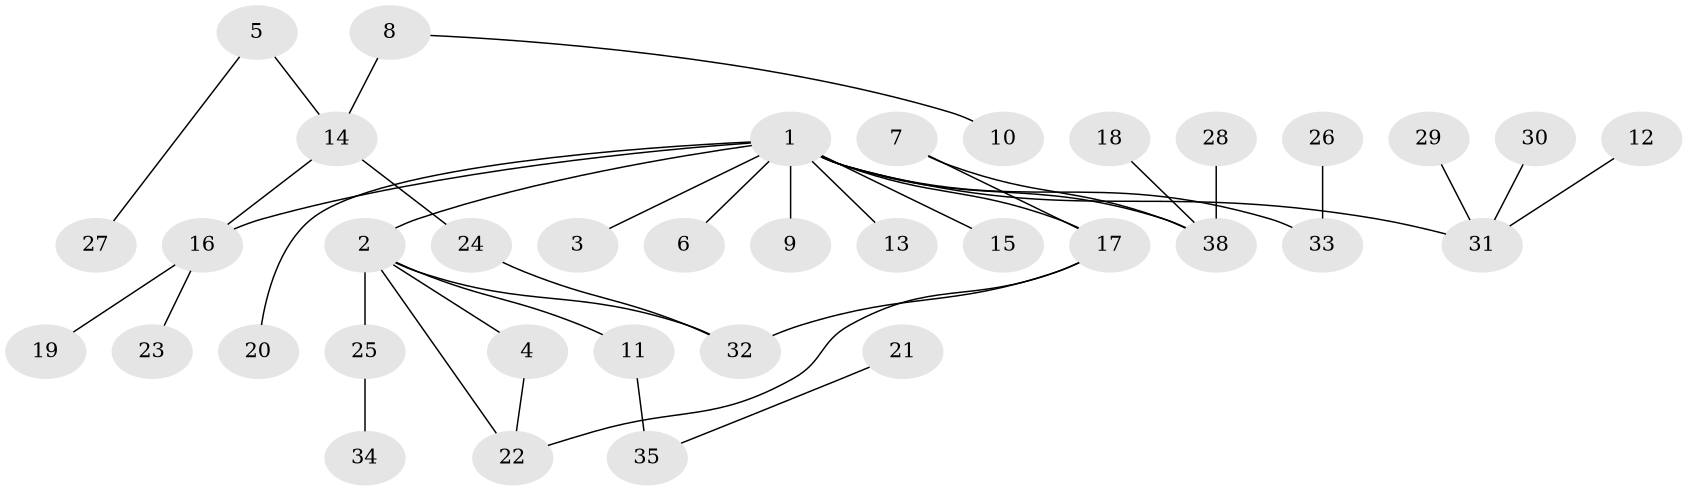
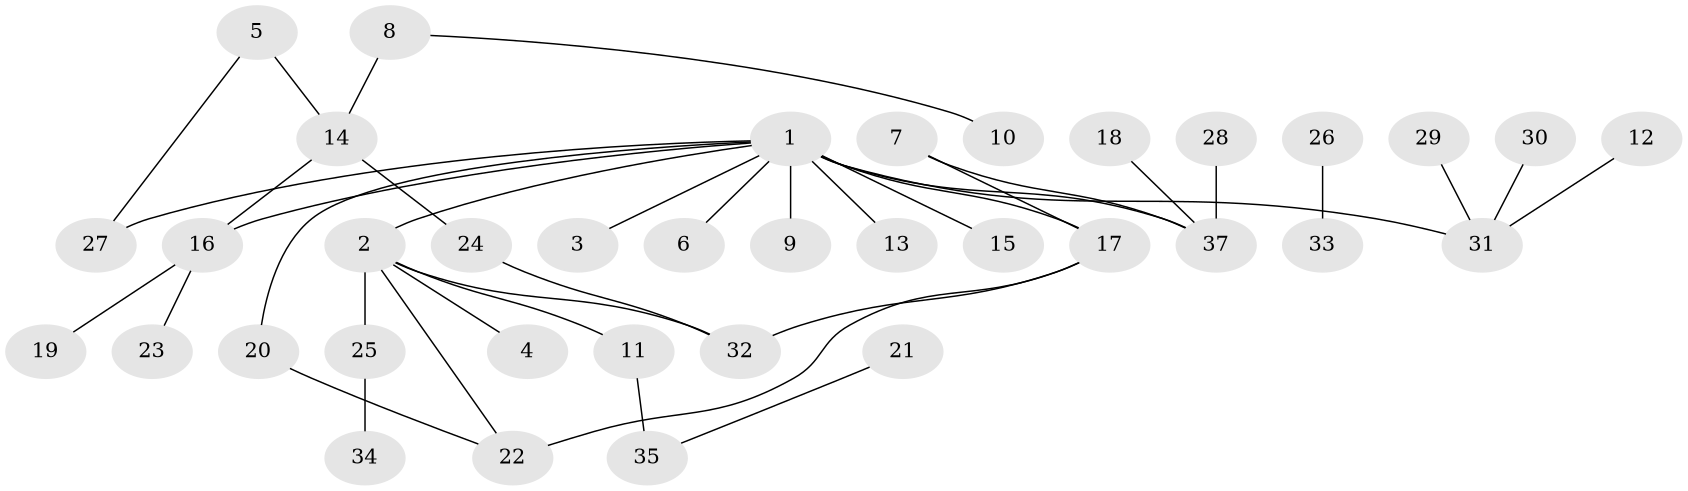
  graph {
    node [color=gray90 style=filled]
    edge [weight=1.0]
    1
    2
    3
    6
    9
    13
    15
    16
    17
    20
    31
    33
-   37 [label=38]
+   37
    4
    11
    22
    25
    32
    19
    23
    18
    35
    34
    5
    14
    27
    24
    7
    8
    10
    28
    12
    21
    26
    29
    30
    1 -- 2
    1 -- 3
    1 -- 6
    1 -- 9
    1 -- 13
    1 -- 15
    1 -- 16
    1 -- 17
    1 -- 20
    1 -- 31
-   1 -- 33
+   1 -- 27
    1 -- 37
    2 -- 4
    2 -- 11
    2 -- 22
    2 -- 25 [weight=2.0]
    2 -- 32
    16 -- 19
    16 -- 23
    17 -- 22
    17 -- 32
-   4 -- 22
+   20 -- 22
    11 -- 35
    25 -- 34
    18 -- 37
    5 -- 14
    5 -- 27
    14 -- 16
    14 -- 24
    24 -- 32
    7 -- 17
    7 -- 37
    8 -- 14
    8 -- 10
    28 -- 37
    12 -- 31
    21 -- 35
    26 -- 33
    29 -- 31
    30 -- 31
  }
